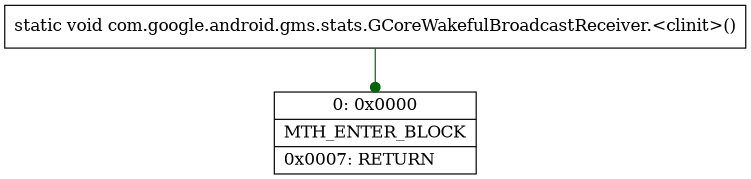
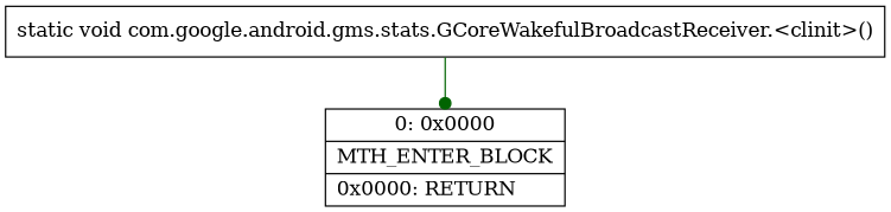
  digraph {
    node [shape=record]
-   n1 [label="{0\:\ 0x0000|MTH_ENTER_BLOCK\l|0x0007: RETURN   \l}"]
+   n1 [label="{0\:\ 0x0000|MTH_ENTER_BLOCK\l|0x0000: RETURN   \l}"]
    n2 [label="{static void com.google.android.gms.stats.GCoreWakefulBroadcastReceiver.\<clinit\>() }"]
    n2 -> n1 [color=darkgreen arrowhead=dot]
  }
